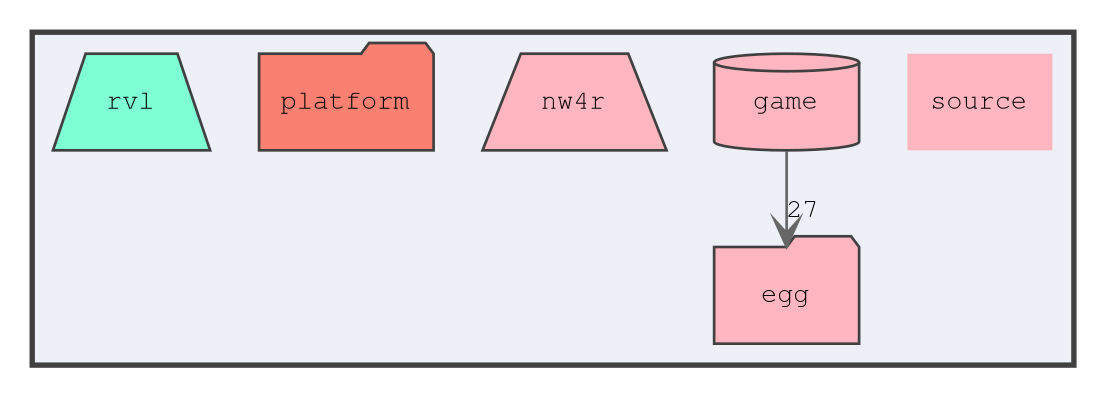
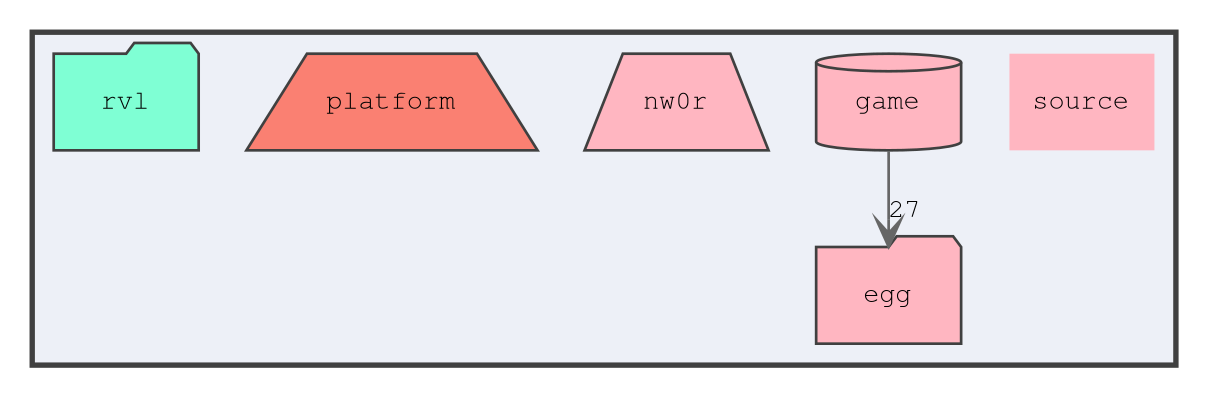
  digraph {
    compound=true
    node [fontname=FreeMono fontsize=10 shape=folder style="filled," fillcolor=lightpink color=grey25]
    n1 [label=source shape=plaintext style=filled color=""]
    n2 [label=egg]
    n3 [label=game shape=cylinder]
-   n4 [label=nw4r shape=trapezium]
-   n5 [fillcolor=salmon label=platform]
-   n6 [fillcolor=aquamarine label=rvl shape=trapezium]
+   n4 [label=nw0r shape=trapezium]
+   n5 [fillcolor=salmon label=platform shape=trapezium]
+   n6 [fillcolor=aquamarine label=rvl]
    subgraph cluster_1 {
      bgcolor="#edf0f7"
      fontname=FreeMono
      fontsize=10
      pencolor=grey25
      style="filled,bold,"
      n1
      n2
      n3
      n4
      n5
      n6
    }
    n3 -> n2 [fontname=FreeMono fontsize=10 headlabel=27 labeldistance=1.5 labelfontname=FreeMono labelfontsize=10 color=gray40 arrowhead=vee]
  }
